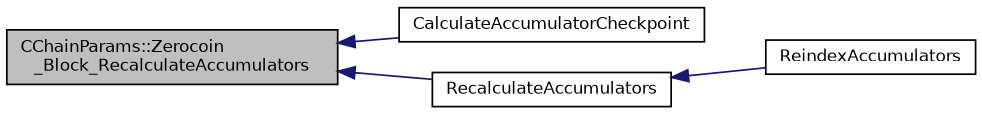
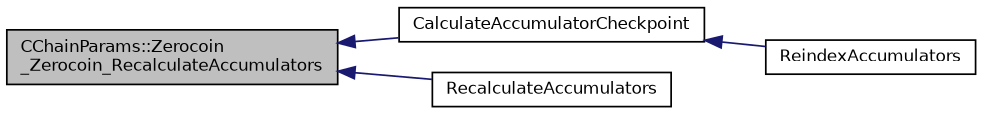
  digraph {
    rankdir=LR
    node [color=black fillcolor=white fontname=Helvetica fontsize=10 shape=record style=filled]
    edge [color=midnightblue dir=back fontname=Helvetica fontsize=10 labelfontname=Helvetica labelfontsize=10 style=solid]
-   n1 [fillcolor=grey75 fontcolor=black height=0.2 label="CChainParams::Zerocoin\l_Block_RecalculateAccumulators" width=0.4]
+   n1 [fillcolor=grey75 fontcolor=black height=0.2 label="CChainParams::Zerocoin\l_Zerocoin_RecalculateAccumulators" width=0.4]
    n2 [height=0.2 label=CalculateAccumulatorCheckpoint width=0.4]
    n3 [height=0.2 label=RecalculateAccumulators width=0.4]
    n4 [height=0.2 label=ReindexAccumulators width=0.4]
    n1 -> n2
    n1 -> n3
-   n3 -> n4
+   n2 -> n4
  }
